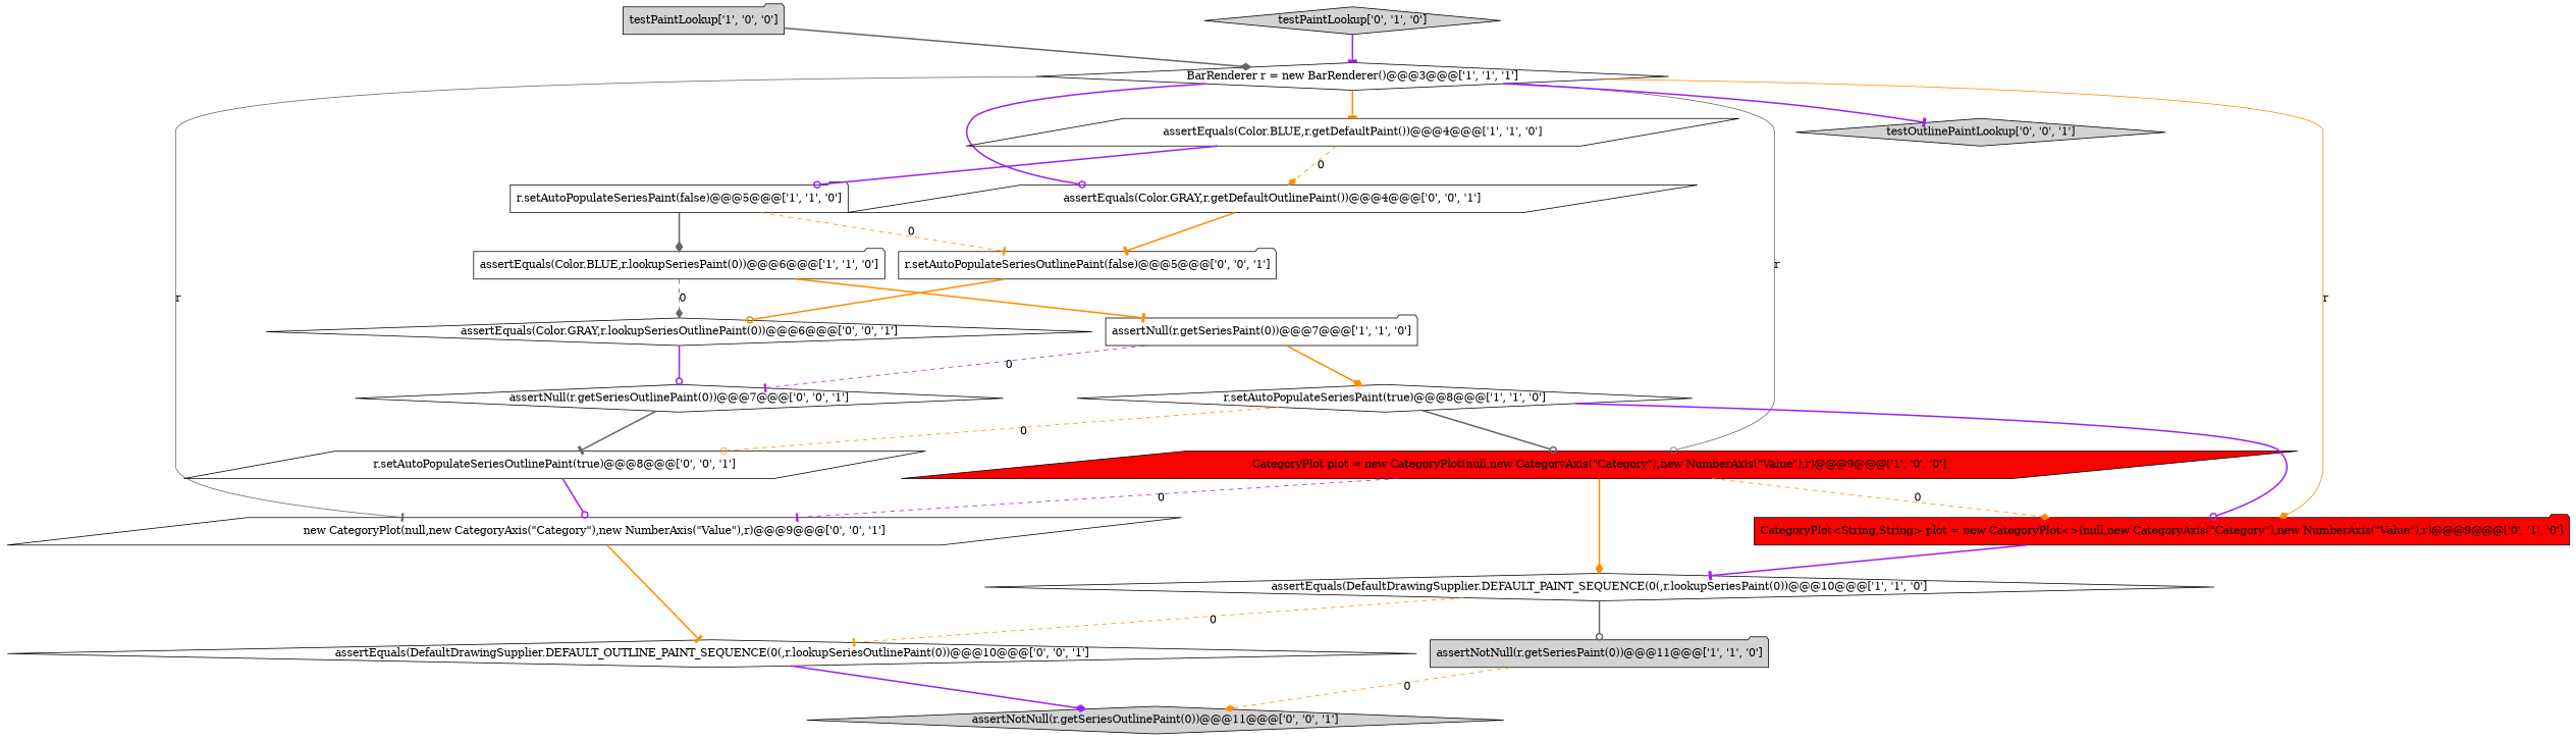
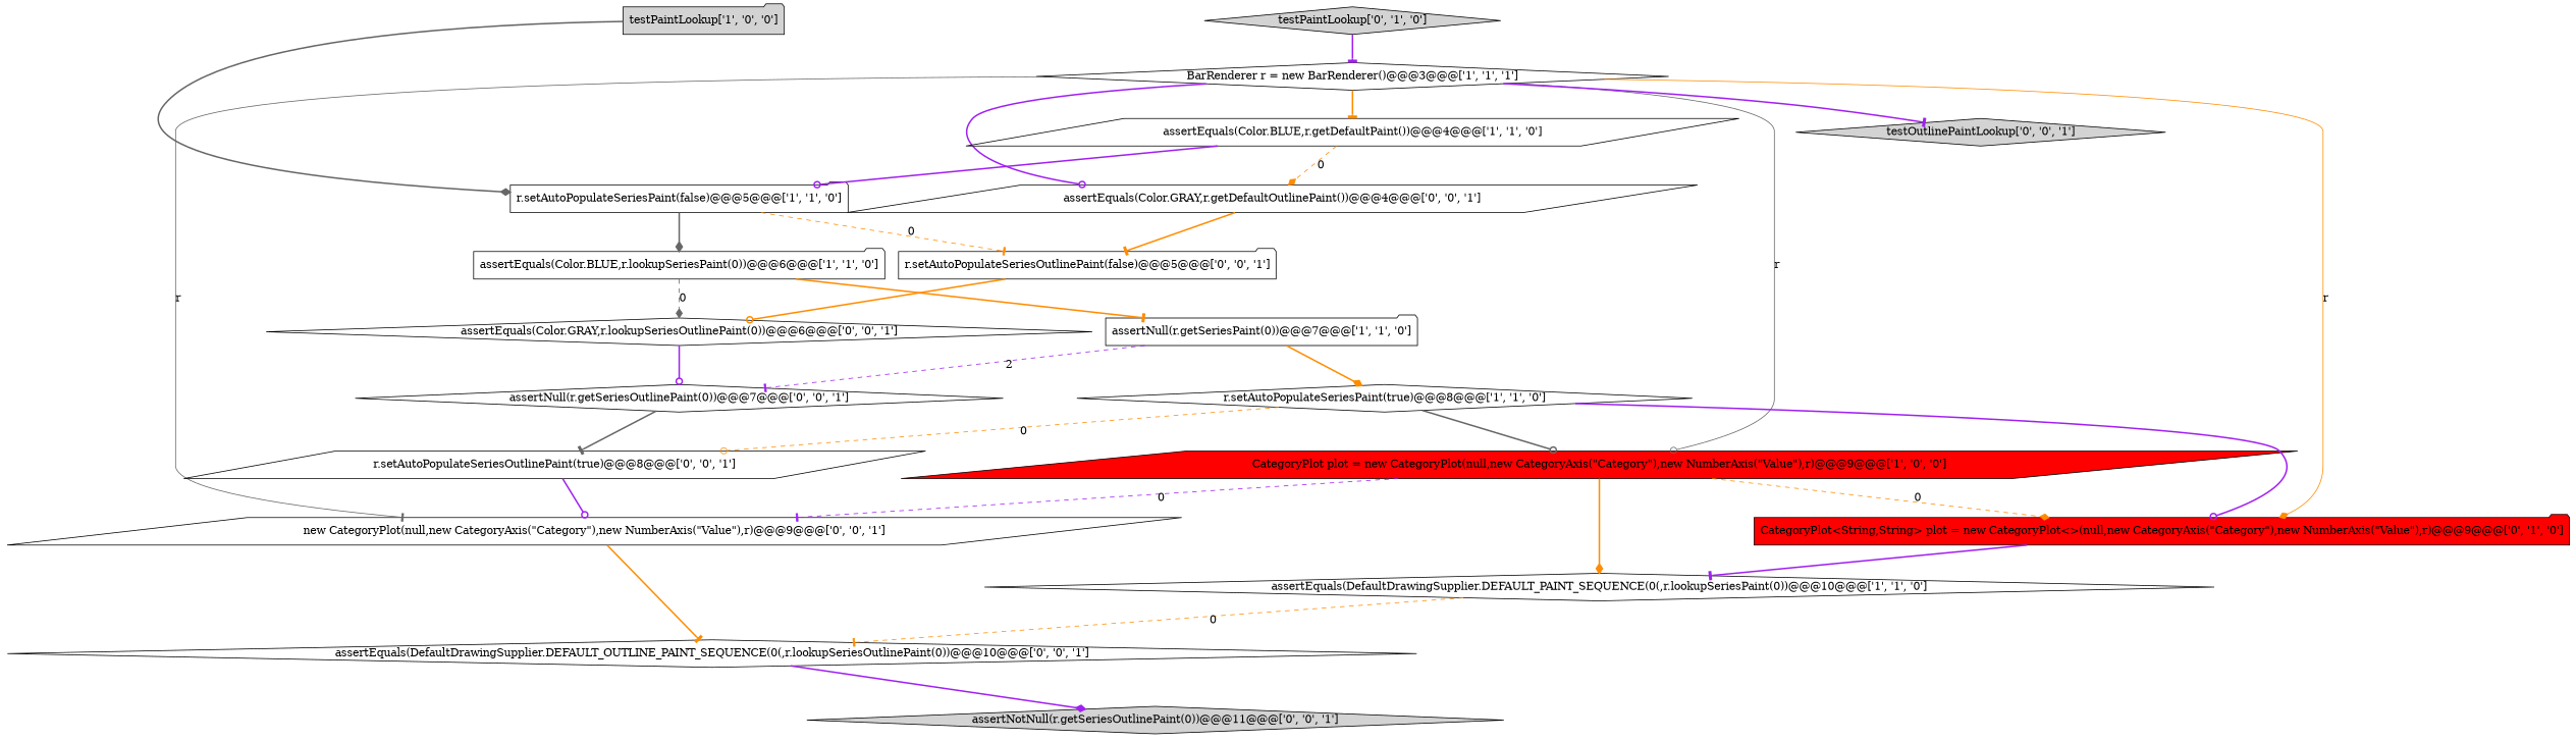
  digraph {
    node [fillcolor=white shape=diamond style=filled]
    edge [arrowhead=tee color=darkorange style=bold]
    n1 [label="assertEquals(Color.GRAY,r.getDefaultOutlinePaint())@@@4@@@['0', '0', '1']" shape=parallelogram]
    n2 [label="r.setAutoPopulateSeriesOutlinePaint(false)@@@5@@@['0', '0', '1']" shape=folder]
    n3 [label="assertEquals(Color.GRAY,r.lookupSeriesOutlinePaint(0))@@@6@@@['0', '0', '1']"]
    n4 [label="new CategoryPlot(null,new CategoryAxis(\"Category\"),new NumberAxis(\"Value\"),r)@@@9@@@['0', '0', '1']" shape=parallelogram]
    n5 [label="assertEquals(DefaultDrawingSupplier.DEFAULT_OUTLINE_PAINT_SEQUENCE(0(,r.lookupSeriesOutlinePaint(0))@@@10@@@['0', '0', '1']"]
    n6 [fillcolor=lightgray label="assertNotNull(r.getSeriesOutlinePaint(0))@@@11@@@['0', '0', '1']"]
    n7 [fillcolor=lightgray label="testPaintLookup['0', '1', '0']"]
    n8 [label="BarRenderer r = new BarRenderer()@@@3@@@['1', '1', '1']"]
    n9 [fillcolor=red label="CategoryPlot<String,String> plot = new CategoryPlot<>(null,new CategoryAxis(\"Category\"),new NumberAxis(\"Value\"),r)@@@9@@@['0', '1', '0']" shape=folder]
    n10 [label="assertEquals(Color.BLUE,r.getDefaultPaint())@@@4@@@['1', '1', '0']" shape=parallelogram]
    n11 [fillcolor=red label="CategoryPlot plot = new CategoryPlot(null,new CategoryAxis(\"Category\"),new NumberAxis(\"Value\"),r)@@@9@@@['1', '0', '0']" shape=parallelogram]
    n12 [fillcolor=lightgray label="testOutlinePaintLookup['0', '0', '1']"]
    n13 [label="assertEquals(DefaultDrawingSupplier.DEFAULT_PAINT_SEQUENCE(0(,r.lookupSeriesPaint(0))@@@10@@@['1', '1', '0']"]
-   n14 [fillcolor=lightgray label="assertNotNull(r.getSeriesPaint(0))@@@11@@@['1', '1', '0']" shape=folder]
    n15 [label="r.setAutoPopulateSeriesPaint(false)@@@5@@@['1', '1', '0']" shape=folder]
    n16 [label="assertEquals(Color.BLUE,r.lookupSeriesPaint(0))@@@6@@@['1', '1', '0']" shape=folder]
    n17 [fillcolor=lightgray label="testPaintLookup['1', '0', '0']" shape=folder]
    n18 [label="assertNull(r.getSeriesOutlinePaint(0))@@@7@@@['0', '0', '1']"]
    n19 [label="r.setAutoPopulateSeriesOutlinePaint(true)@@@8@@@['0', '0', '1']" shape=parallelogram]
    n20 [label="assertNull(r.getSeriesPaint(0))@@@7@@@['1', '1', '0']" shape=folder]
    n21 [label="r.setAutoPopulateSeriesPaint(true)@@@8@@@['1', '1', '0']"]
    n1 -> n2
    n2 -> n3 [arrowhead=odot]
    n3 -> n18 [arrowhead=odot color=purple]
    n4 -> n5
    n5 -> n6 [arrowhead=diamond color=purple]
    n7 -> n8 [color=purple]
    n8 -> n1 [arrowhead=odot color=purple]
    n8 -> n4 [color=gray40 label=r style=solid]
    n8 -> n9 [arrowhead=diamond label=r style=solid]
    n8 -> n10
    n8 -> n11 [arrowhead=odot color=gray40 label=r style=solid]
    n8 -> n12 [color=purple]
    n9 -> n13 [color=purple]
    n10 -> n1 [arrowhead=diamond label=0 style=dashed]
    n10 -> n15 [arrowhead=odot color=purple]
    n11 -> n4 [color=purple label=0 style=dashed]
    n11 -> n9 [arrowhead=diamond label=0 style=dashed]
    n11 -> n13 [arrowhead=diamond]
    n13 -> n5 [label=0 style=dashed]
-   n13 -> n14 [arrowhead=odot color=gray40]
-   n14 -> n6 [arrowhead=diamond label=0 style=dashed]
    n15 -> n2 [label=0 style=dashed]
    n15 -> n16 [arrowhead=diamond color=gray40]
    n16 -> n3 [arrowhead=diamond color=gray40 label=0 style=dashed]
    n16 -> n20
-   n17 -> n8 [arrowhead=diamond color=gray40]
+   n17 -> n15 [arrowhead=diamond color=gray40]
    n18 -> n19 [color=gray40]
    n19 -> n4 [arrowhead=odot color=purple]
-   n20 -> n18 [color=purple label=0 style=dashed]
+   n20 -> n18 [color=purple label=2 style=dashed]
    n20 -> n21 [arrowhead=diamond]
    n21 -> n9 [arrowhead=odot color=purple]
    n21 -> n11 [arrowhead=odot color=gray40]
    n21 -> n19 [arrowhead=odot label=0 style=dashed]
  }
